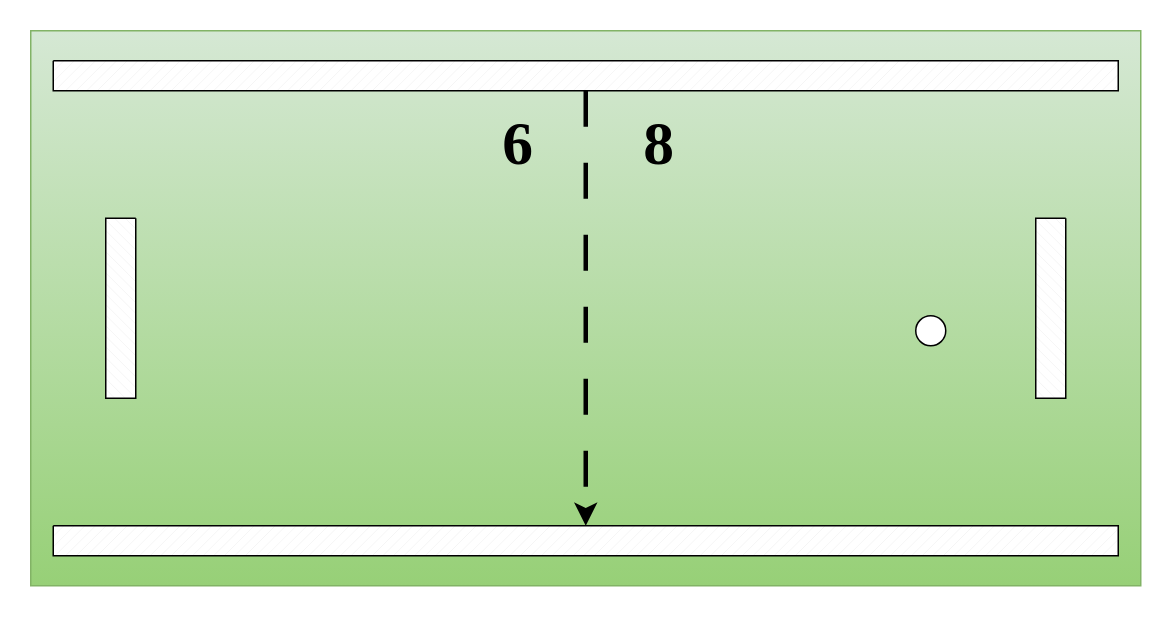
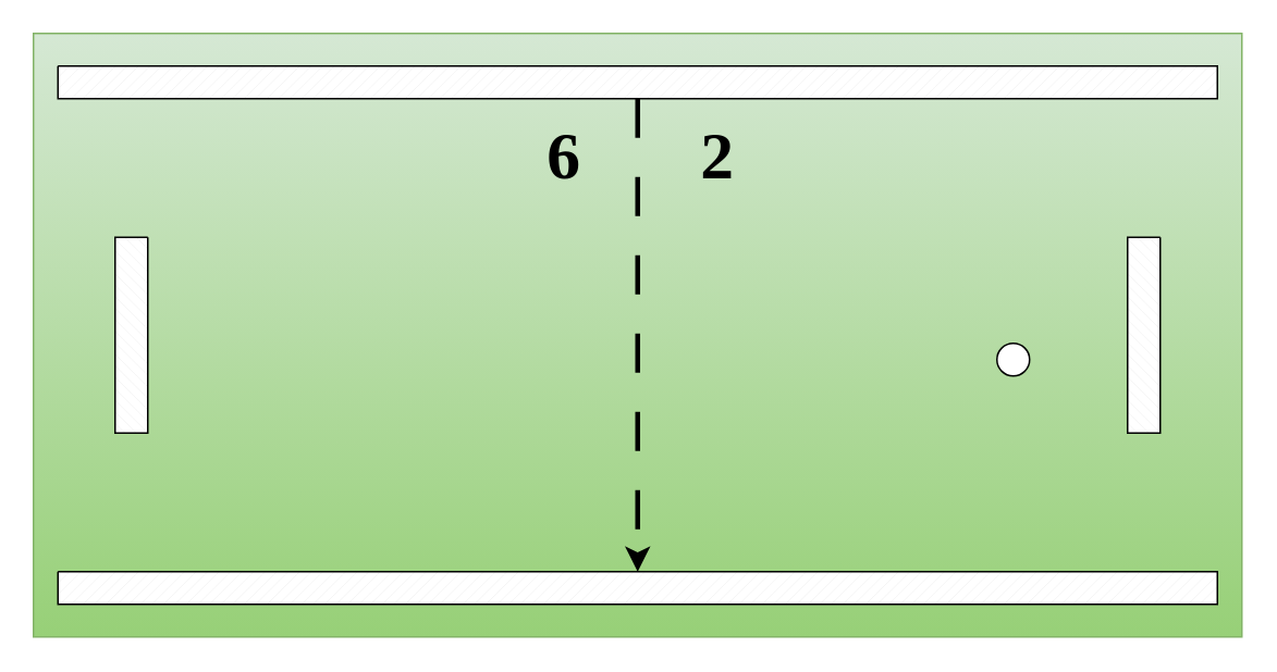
  <mxCell id="0" />
  <mxCell id="1" parent="0" />
  <mxCell id="2" value="" style="verticalLabelPosition=bottom;verticalAlign=top;html=1;shape=mxgraph.basic.rect;fillColor2=none;strokeWidth=1;size=20;indent=5;fillColor=#d5e8d4;gradientColor=#97d077;strokeColor=#82b366;" vertex="1" parent="1"><mxGeometry x="20" y="20" width="740" height="370" as="geometry" /></mxCell>
  <mxCell id="3" value="" style="verticalLabelPosition=bottom;verticalAlign=top;html=1;shape=mxgraph.basic.patternFillRect;fillStyle=diag;step=5;fillStrokeWidth=0.2;fillStrokeColor=#dddddd;rotation=90;" vertex="1" parent="1"><mxGeometry x="20" y="195" width="120" height="20" as="geometry" /></mxCell>
  <mxCell id="4" value="" style="verticalLabelPosition=bottom;verticalAlign=top;html=1;shape=mxgraph.basic.patternFillRect;fillStyle=diag;step=5;fillStrokeWidth=0.2;fillStrokeColor=#dddddd;rotation=90;" vertex="1" parent="1"><mxGeometry x="640" y="195" width="120" height="20" as="geometry" /></mxCell>
  <mxCell id="5" value="" style="verticalLabelPosition=bottom;verticalAlign=top;html=1;shape=mxgraph.basic.patternFillRect;fillStyle=diag;step=5;fillStrokeWidth=0.2;fillStrokeColor=#dddddd;rotation=0;" vertex="1" parent="1"><mxGeometry x="35" y="40" width="710" height="20" as="geometry" /></mxCell>
  <mxCell id="6" value="" style="verticalLabelPosition=bottom;verticalAlign=top;html=1;shape=mxgraph.basic.patternFillRect;fillStyle=diag;step=5;fillStrokeWidth=0.2;fillStrokeColor=#dddddd;rotation=0;" vertex="1" parent="1"><mxGeometry x="35" y="350" width="710" height="20" as="geometry" /></mxCell>
  <mxCell id="7" value="" style="edgeStyle=none;orthogonalLoop=1;jettySize=auto;html=1;rounded=0;exitX=0.5;exitY=1;exitDx=0;exitDy=0;exitPerimeter=0;entryX=0.5;entryY=0;entryDx=0;entryDy=0;entryPerimeter=0;dashed=1;dashPattern=8 8;strokeWidth=3;" edge="1" parent="1" source="5" target="6"><mxGeometry width="80" relative="1" as="geometry"><mxPoint x="310" y="230" as="sourcePoint" /><mxPoint x="390" y="230" as="targetPoint" /><Array as="points" /></mxGeometry></mxCell>
  <mxCell id="8" value="" style="ellipse;whiteSpace=wrap;html=1;aspect=fixed;" vertex="1" parent="1"><mxGeometry x="610" y="210" width="20" height="20" as="geometry" /></mxCell>
  <mxCell id="9" value="&lt;h1&gt;&lt;font face=&quot;Verdana&quot; style=&quot;font-size: 41px;&quot;&gt;6&lt;/font&gt;&lt;/h1&gt;" style="text;strokeColor=none;align=center;fillColor=none;html=1;verticalAlign=middle;whiteSpace=wrap;rounded=0;strokeWidth=6;" vertex="1" parent="1"><mxGeometry x="280" y="50" width="130" height="90" as="geometry" /></mxCell>
- <mxCell id="10" value="&lt;h1&gt;&lt;font face=&quot;Verdana&quot; style=&quot;font-size: 41px;&quot;&gt;8&lt;/font&gt;&lt;/h1&gt;" style="text;strokeColor=none;align=center;fillColor=none;html=1;verticalAlign=middle;whiteSpace=wrap;rounded=0;strokeWidth=6;" vertex="1" parent="1"><mxGeometry x="374" y="50" width="130" height="90" as="geometry" /></mxCell>
+ <mxCell id="10" value="&lt;h1&gt;&lt;font face=&quot;Verdana&quot; style=&quot;font-size: 41px;&quot;&gt;2&lt;/font&gt;&lt;/h1&gt;" style="text;strokeColor=none;align=center;fillColor=none;html=1;verticalAlign=middle;whiteSpace=wrap;rounded=0;strokeWidth=6;" vertex="1" parent="1"><mxGeometry x="374" y="50" width="130" height="90" as="geometry" /></mxCell>
